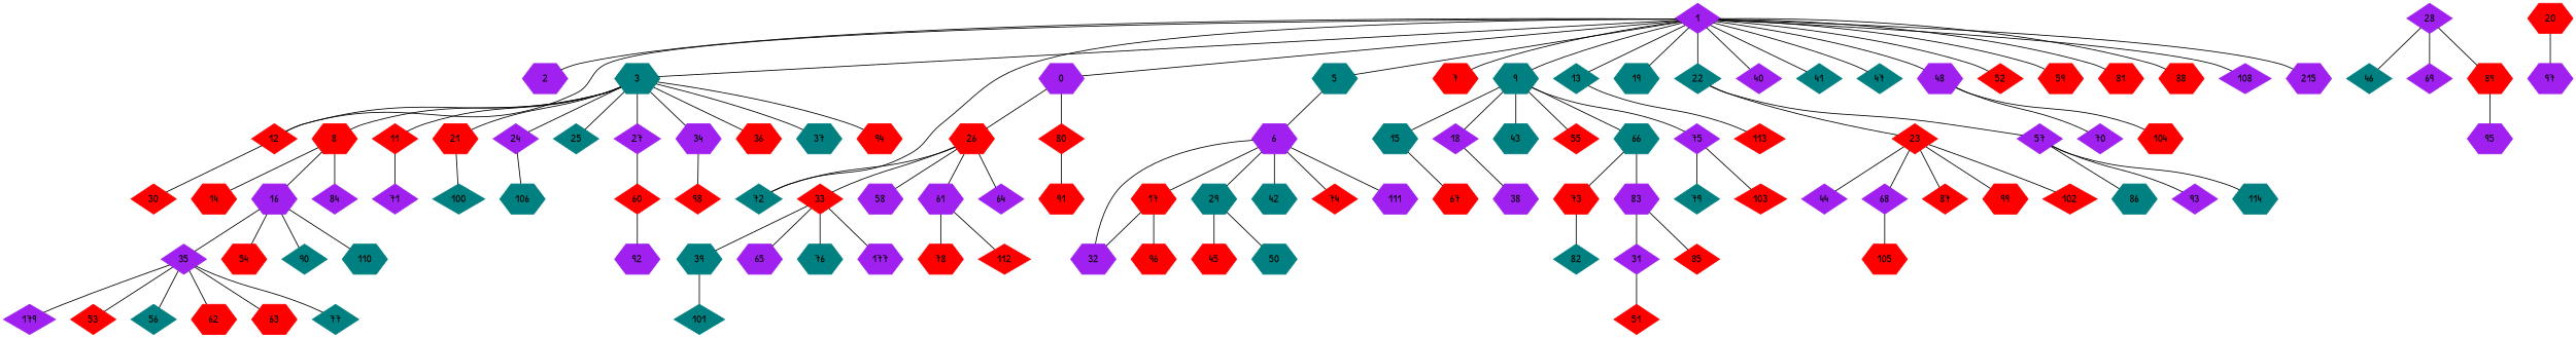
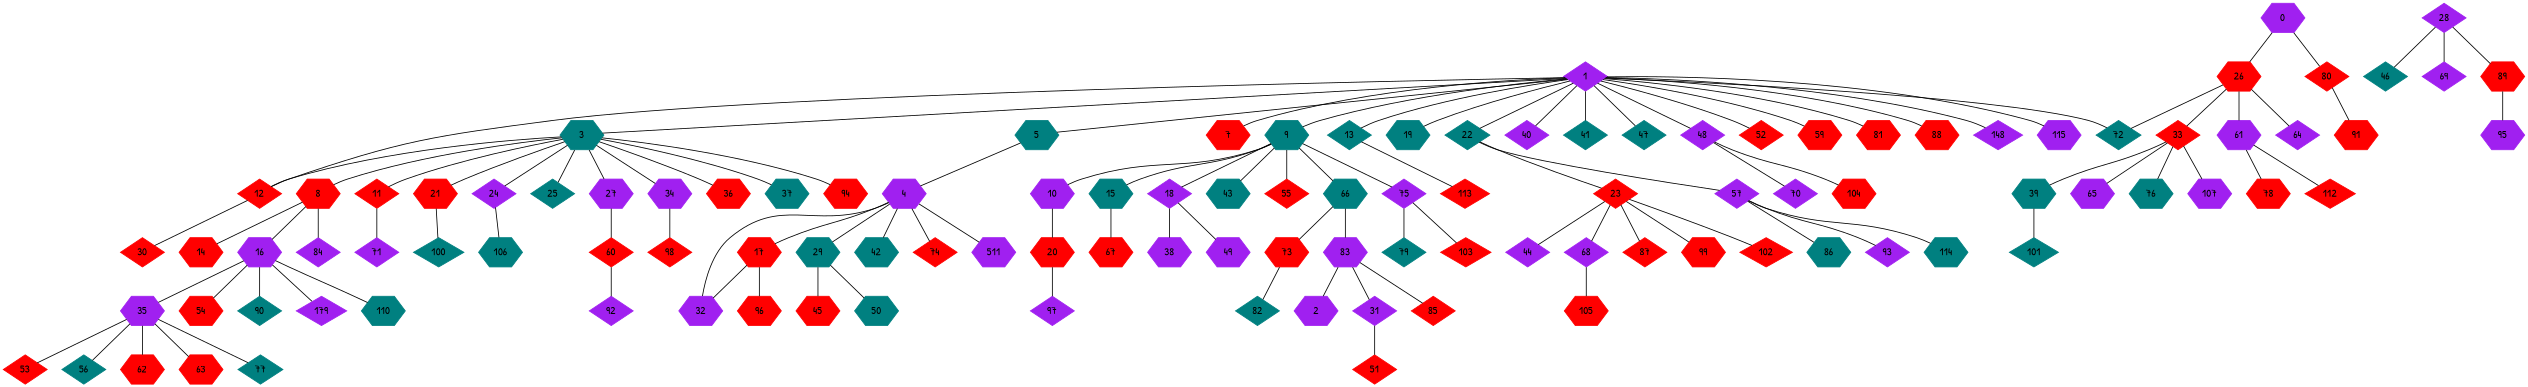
  graph {
    fontname="Patrick Hand"
    node [color=red fontname="Patrick Hand" shape=hexagon style=filled]
    edge [fontname="Patrick Hand"]
    1 [color=purple shape=diamond]
    2 [color=purple]
    3 [color=teal]
    n4 [color=purple label=0]
    5 [color=teal]
    7
    9 [color=teal]
    12 [shape=diamond]
    13 [color=teal shape=diamond]
    19 [color=teal]
    22 [color=teal shape=diamond]
    40 [color=purple shape=diamond]
    41 [color=teal shape=diamond]
    47 [color=teal shape=diamond]
-   48 [color=purple]
+   48 [color=purple shape=diamond]
    52 [shape=diamond]
    59
    72 [color=teal shape=diamond]
    81
    88
-   108 [color=purple shape=diamond]
-   115 [color=purple label=215]
+   108 [color=purple shape=diamond label=148]
+   115 [color=purple]
    8
    11 [shape=diamond]
    21
    24 [color=purple shape=diamond]
    25 [color=teal shape=diamond]
-   27 [color=purple shape=diamond]
+   27 [color=purple]
    34 [color=purple]
    36
    37 [color=teal]
    94
    26
    80 [shape=diamond]
-   6 [color=purple]
+   6 [color=purple label=4]
+   10 [color=purple]
    15 [color=teal]
    18 [color=purple shape=diamond]
    43 [color=teal]
    55 [shape=diamond]
    66 [color=teal]
    75 [color=purple shape=diamond]
    30 [shape=diamond]
    113 [shape=diamond]
    23 [shape=diamond]
    57 [color=purple shape=diamond]
    31 [color=purple shape=diamond]
    51 [shape=diamond]
    70 [color=purple shape=diamond]
    104
    14
    16 [color=purple]
    84 [color=purple shape=diamond]
    71 [color=purple shape=diamond]
    100 [color=teal shape=diamond]
    106 [color=teal]
    60 [shape=diamond]
    98 [shape=diamond]
    33 [shape=diamond]
-   58 [color=purple]
    61 [color=purple]
    64 [color=purple shape=diamond]
    91
    17
    29 [color=teal]
    42 [color=teal]
    74 [shape=diamond]
-   111 [color=purple]
+   111 [color=purple label=511]
    32 [color=purple]
    96
    28 [color=purple shape=diamond]
    46 [color=teal shape=diamond]
    69 [color=purple shape=diamond]
    89
    45
    50 [color=teal]
-   35 [color=purple shape=diamond]
+   35 [color=purple]
    54
    90 [color=teal shape=diamond]
    n80 [color=purple label=179 shape=diamond]
    110 [color=teal]
    20
    67
    38 [color=purple]
+   49 [color=purple]
    73
    83 [color=purple]
    79 [color=teal shape=diamond]
    103 [shape=diamond]
-   97 [color=purple]
+   97 [color=purple shape=diamond]
    53 [shape=diamond]
    56 [color=teal shape=diamond]
    62
    63
    77 [color=teal shape=diamond]
    44 [color=purple shape=diamond]
    68 [color=purple shape=diamond]
    87 [shape=diamond]
    99
    102 [shape=diamond]
    86 [color=teal]
    93 [color=purple shape=diamond]
    114 [color=teal]
    105
    39 [color=teal]
    65 [color=purple]
    76 [color=teal]
-   107 [color=purple label=177]
+   107 [color=purple]
    78
    112 [shape=diamond]
-   92 [color=purple]
+   92 [color=purple shape=diamond]
    95 [color=purple]
    101 [color=teal shape=diamond]
    82 [color=teal shape=diamond]
    85 [shape=diamond]
-   1 -- 2
+   83 -- 2
    1 -- 3
-   1 -- n4
    1 -- 5
    1 -- 7
    1 -- 9
    1 -- 12
    1 -- 13
    1 -- 19
    1 -- 22
    1 -- 40
    1 -- 41
    1 -- 47
    1 -- 48
    1 -- 52
    1 -- 59
    1 -- 72
    1 -- 81
    1 -- 88
    1 -- 108
    1 -- 115
    3 -- 12
    3 -- 8
    3 -- 11
    3 -- 21
    3 -- 24
    3 -- 25
    3 -- 27
    3 -- 34
    3 -- 36
    3 -- 37
    3 -- 94
    n4 -- 26
    n4 -- 80
    5 -- 6
+   9 -- 10
    9 -- 15
    9 -- 18
    9 -- 43
    9 -- 55
    9 -- 66
    9 -- 75
    12 -- 30
    13 -- 113
    22 -- 23
    22 -- 57
    48 -- 70
    48 -- 104
    8 -- 14
    8 -- 16
    8 -- 84
    11 -- 71
    21 -- 100
    24 -- 106
    27 -- 60
    34 -- 98
    26 -- 72
    26 -- 33
-   26 -- 58
    26 -- 61
    26 -- 64
    80 -- 91
    6 -- 17
    6 -- 29
    6 -- 42
    6 -- 74
    6 -- 111
    6 -- 32
+   10 -- 20
    15 -- 67
    18 -- 38
+   18 -- 49
    66 -- 73
    66 -- 83
    75 -- 79
    75 -- 103
    23 -- 44
    23 -- 68
    23 -- 87
    23 -- 99
    23 -- 102
    57 -- 86
    57 -- 93
    57 -- 114
    31 -- 51
    16 -- 35
    16 -- 54
    16 -- 90
-   35 -- n80
+   16 -- n80
    16 -- 110
    60 -- 92
    33 -- 39
    33 -- 65
    33 -- 76
    33 -- 107
    61 -- 78
    61 -- 112
    17 -- 32
    17 -- 96
    29 -- 45
    29 -- 50
    28 -- 46
    28 -- 69
    28 -- 89
    89 -- 95
    35 -- 53
    35 -- 56
    35 -- 62
    35 -- 63
    35 -- 77
    20 -- 97
    73 -- 82
    83 -- 31
    83 -- 85
    68 -- 105
    39 -- 101
  }
